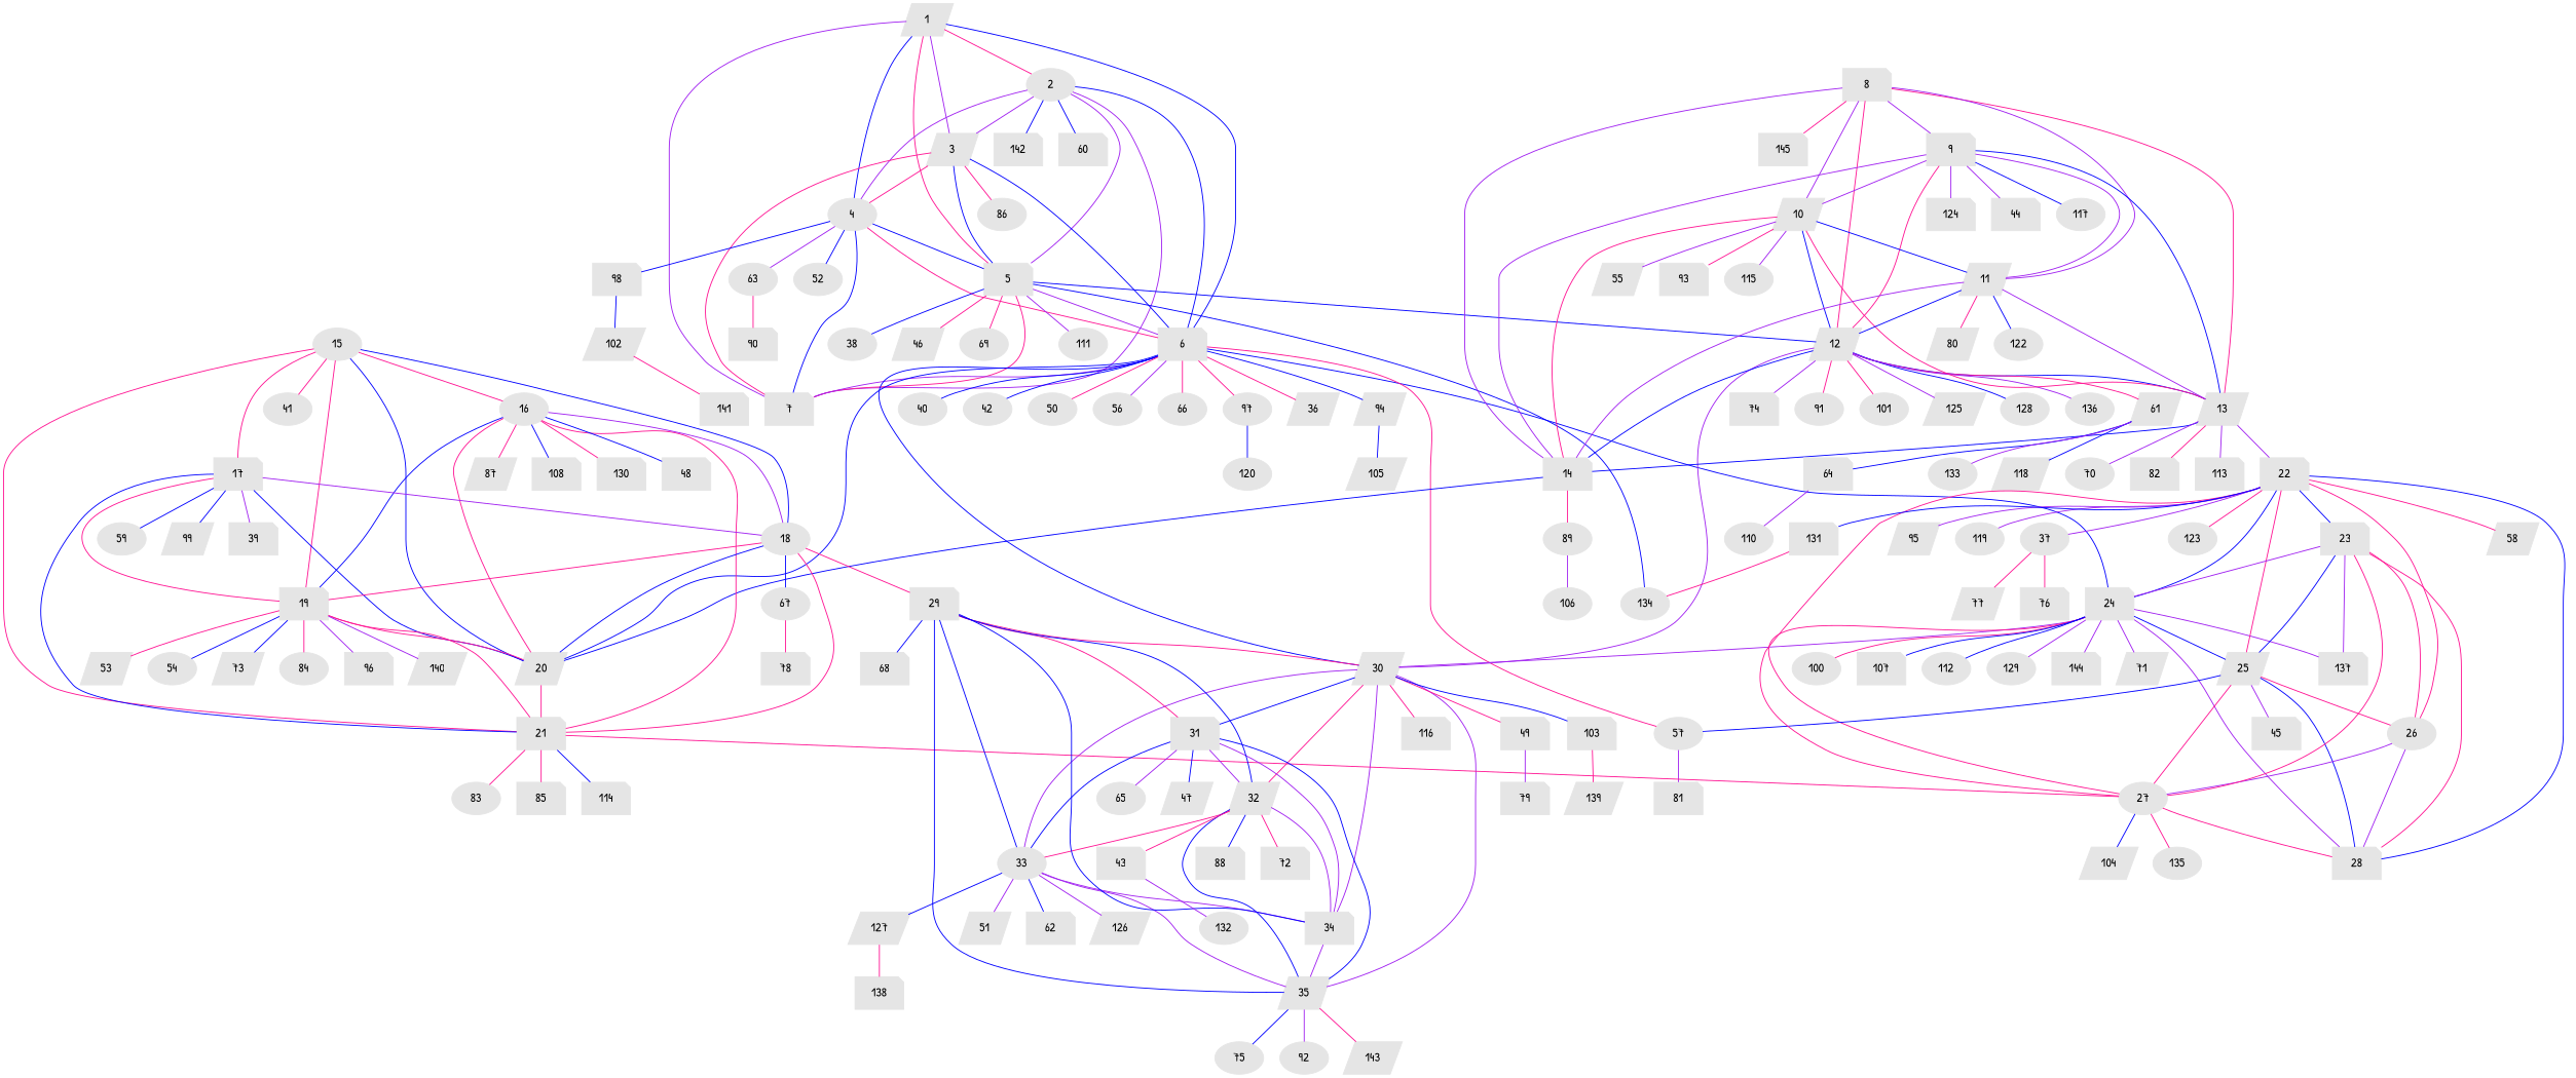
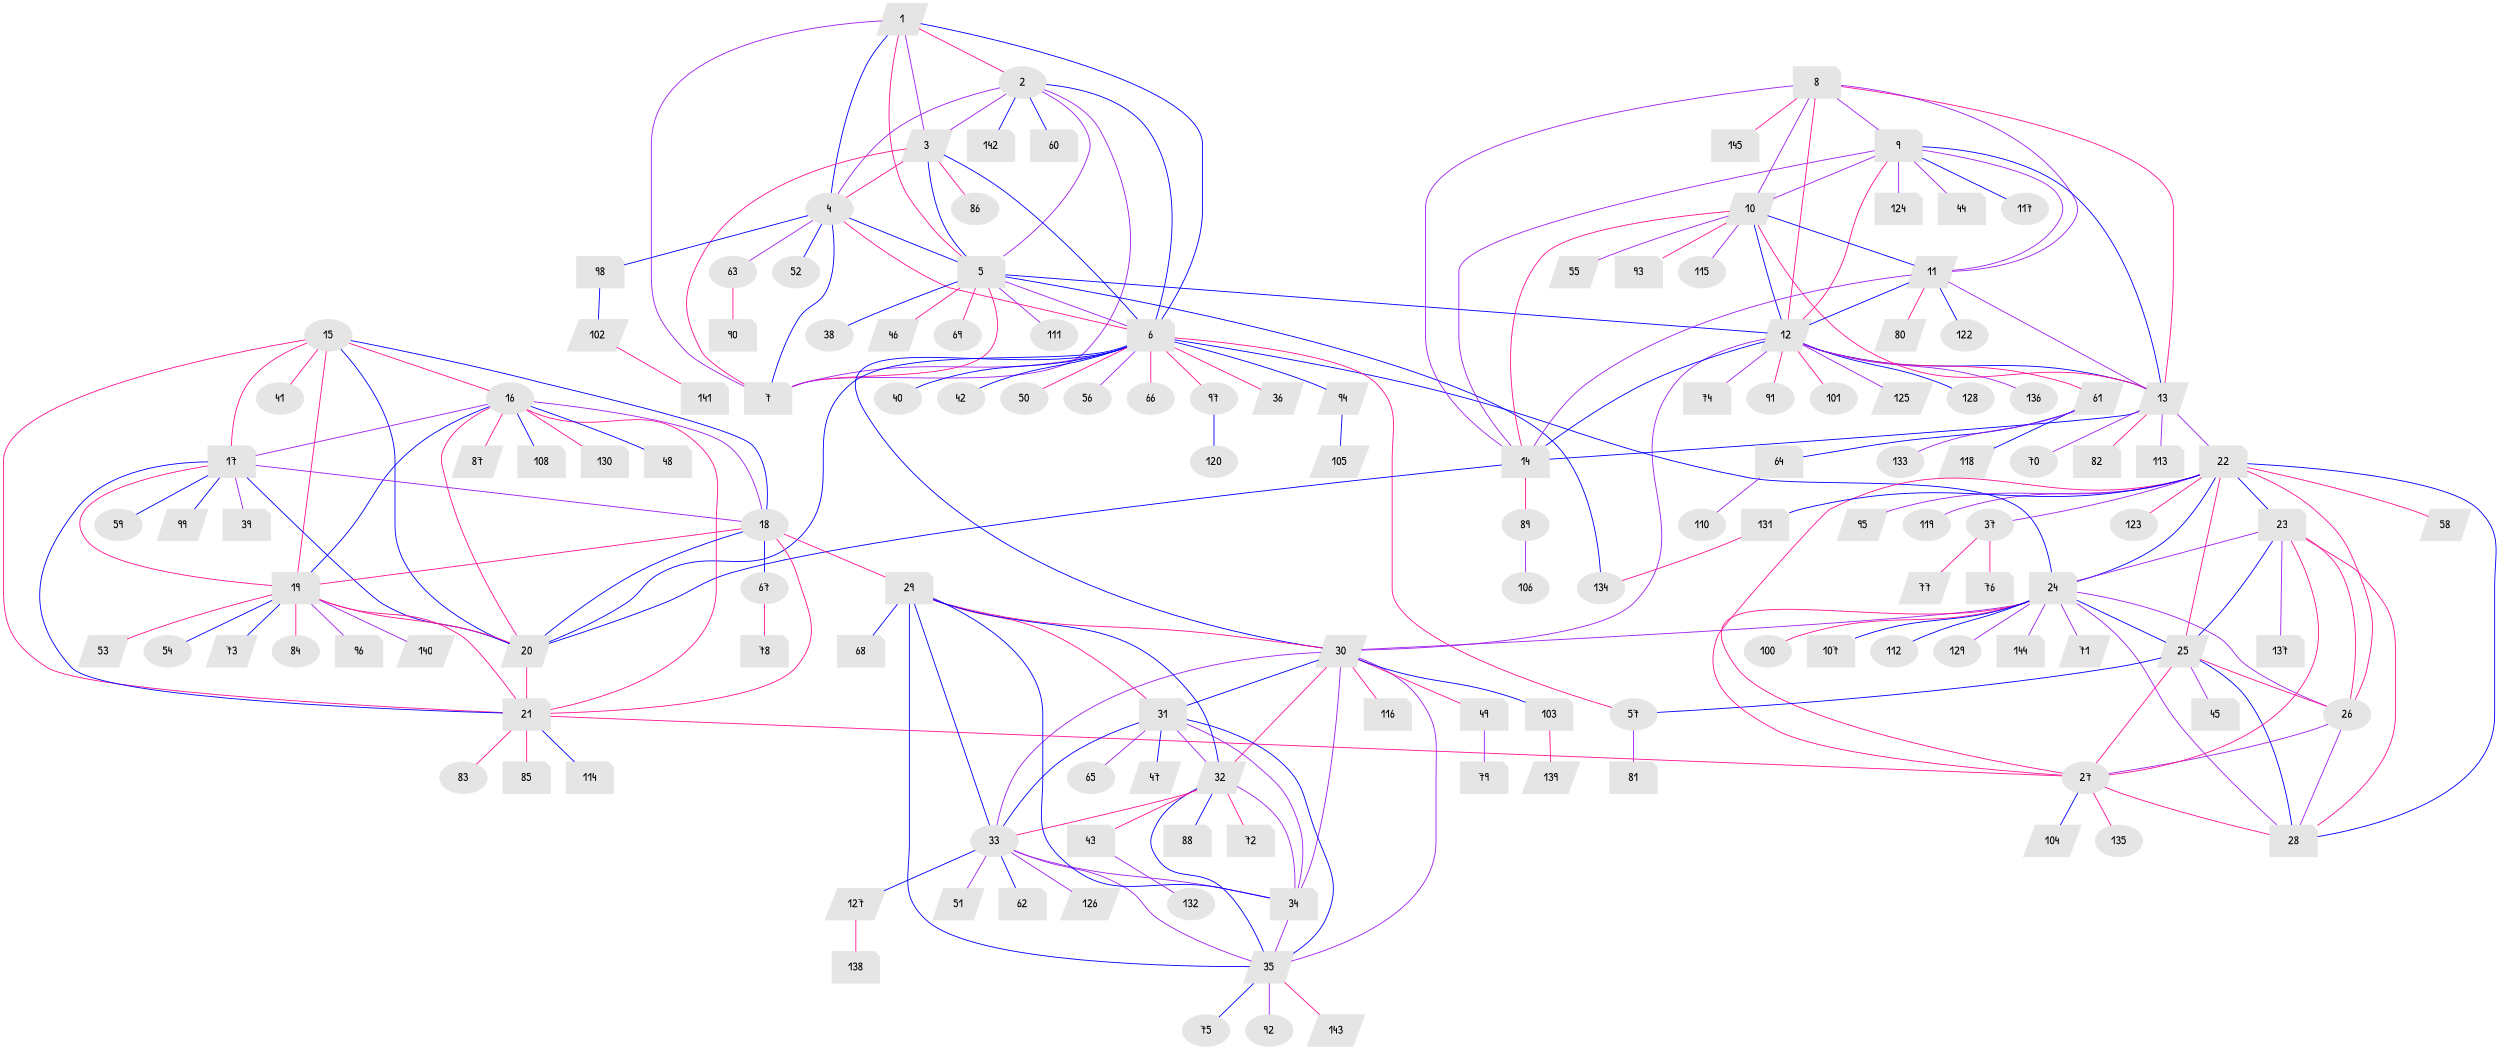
  graph {
    fontname="Patrick Hand"
    node [color=gray90 fontname="Patrick Hand" shape=note style=filled]
    edge [color=deeppink fontname="Patrick Hand"]
    1 [shape=parallelogram]
    2 [shape=ellipse]
    3 [shape=parallelogram]
    4 [shape=ellipse]
    5
    6
    7
    60
    142
    86 [shape=ellipse]
    52 [shape=ellipse]
    63 [shape=ellipse]
    98
    12 [shape=parallelogram]
    38 [shape=ellipse]
    46 [shape=parallelogram]
    69 [shape=ellipse]
    111 [shape=ellipse]
    134 [shape=ellipse]
    20 [shape=parallelogram]
    24
    30 [shape=parallelogram]
    36 [shape=parallelogram]
    40 [shape=ellipse]
    42 [shape=ellipse]
    50 [shape=ellipse]
    56 [shape=ellipse]
    57 [shape=ellipse]
    66 [shape=ellipse]
    94 [shape=parallelogram]
    97 [shape=ellipse]
    90
    102 [shape=parallelogram]
    13 [shape=parallelogram]
    14
    61 [shape=parallelogram]
    74
    91 [shape=ellipse]
    101 [shape=ellipse]
    125 [shape=parallelogram]
    128 [shape=ellipse]
    136 [shape=ellipse]
    21
    27 [shape=ellipse]
    25 [shape=parallelogram]
    26 [shape=ellipse]
    28
    71 [shape=parallelogram]
    100 [shape=ellipse]
    107
    112 [shape=ellipse]
    129 [shape=ellipse]
    144
    31
    32 [shape=parallelogram]
    33 [shape=ellipse]
    34
    35 [shape=parallelogram]
    49
    103
    116
    81
    105 [shape=parallelogram]
    120 [shape=ellipse]
    8
    9
    10 [shape=parallelogram]
    11 [shape=parallelogram]
    145
    44
    117 [shape=ellipse]
    124
    55 [shape=parallelogram]
    93
    115 [shape=ellipse]
    80 [shape=parallelogram]
    122 [shape=ellipse]
    22
    70 [shape=ellipse]
    82
    113
    89 [shape=ellipse]
    64
    118 [shape=parallelogram]
    133 [shape=ellipse]
    23
    37 [shape=ellipse]
    58 [shape=parallelogram]
    95 [shape=parallelogram]
    119 [shape=ellipse]
    123 [shape=ellipse]
    131
    106 [shape=ellipse]
    15 [shape=ellipse]
    16 [shape=ellipse]
    17
    18 [shape=ellipse]
    19
    41 [shape=ellipse]
    48
    87 [shape=parallelogram]
    108
    130
    39
    59 [shape=ellipse]
    99 [shape=parallelogram]
    29
    67 [shape=ellipse]
    53 [shape=parallelogram]
    54 [shape=ellipse]
    73 [shape=parallelogram]
    84 [shape=ellipse]
    96
    140 [shape=parallelogram]
    83 [shape=ellipse]
    85
    114
    68
    78
    104 [shape=parallelogram]
    135 [shape=ellipse]
    137
    45
    76
    77 [shape=parallelogram]
    47 [shape=parallelogram]
    65 [shape=ellipse]
    43
    72
    88
    51 [shape=parallelogram]
    62
    126 [shape=parallelogram]
    127 [shape=parallelogram]
    75 [shape=ellipse]
    92 [shape=ellipse]
    143 [shape=parallelogram]
    79
    139 [shape=parallelogram]
    132 [shape=ellipse]
    138
    110 [shape=ellipse]
    141
    1 -- 2
    1 -- 3 [color=purple]
    1 -- 4 [color=blue]
    1 -- 5
    1 -- 6 [color=blue]
    1 -- 7 [color=purple]
    2 -- 3 [color=purple]
    2 -- 4 [color=purple]
    2 -- 5 [color=purple]
    2 -- 6 [color=blue]
    2 -- 7 [color=purple]
    2 -- 60 [color=blue]
    2 -- 142 [color=blue]
    3 -- 4
    3 -- 5 [color=blue]
    3 -- 6 [color=blue]
    3 -- 7
    3 -- 86
    4 -- 5 [color=blue]
    4 -- 6
    4 -- 7 [color=blue]
    4 -- 52 [color=blue]
    4 -- 63 [color=purple]
    4 -- 98 [color=blue]
    5 -- 6 [color=purple]
    5 -- 7
    5 -- 12 [color=blue]
    5 -- 38 [color=blue]
    5 -- 46
    5 -- 69
    5 -- 111 [color=purple]
    5 -- 134 [color=blue]
    6 -- 7 [color=purple]
    6 -- 20 [color=blue]
    6 -- 24 [color=blue]
    6 -- 30 [color=blue]
    6 -- 36
    6 -- 40 [color=blue]
    6 -- 42 [color=blue]
    6 -- 50
    6 -- 56 [color=purple]
    6 -- 57
    6 -- 66
    6 -- 94 [color=blue]
    6 -- 97
    63 -- 90
    98 -- 102 [color=blue]
    12 -- 30 [color=purple]
    12 -- 13 [color=blue]
    12 -- 14 [color=blue]
    12 -- 61
    12 -- 74 [color=purple]
    12 -- 91
    12 -- 101
    12 -- 125 [color=purple]
    12 -- 128 [color=blue]
    12 -- 136 [color=purple]
    20 -- 21
    24 -- 30 [color=purple]
    24 -- 27
    24 -- 25 [color=blue]
-   24 -- 137 [color=purple]
+   24 -- 26 [color=purple]
    24 -- 28 [color=purple]
    24 -- 71 [color=purple]
    24 -- 100
    24 -- 107 [color=blue]
    24 -- 112 [color=blue]
    24 -- 129 [color=purple]
    24 -- 144 [color=purple]
    30 -- 31 [color=blue]
    30 -- 32
    30 -- 33 [color=purple]
    30 -- 34 [color=purple]
    30 -- 35 [color=purple]
    30 -- 49
    30 -- 103 [color=blue]
    30 -- 116
    57 -- 81 [color=purple]
    94 -- 105 [color=blue]
    97 -- 120 [color=blue]
    102 -- 141
    13 -- 14 [color=blue]
    13 -- 22 [color=purple]
    13 -- 70 [color=purple]
    13 -- 82
    13 -- 113 [color=purple]
    14 -- 20 [color=blue]
    14 -- 89
    61 -- 64 [color=blue]
    61 -- 118 [color=blue]
    61 -- 133 [color=purple]
    21 -- 27
    21 -- 83
    21 -- 85
    21 -- 114 [color=blue]
    27 -- 28
    27 -- 104 [color=blue]
    27 -- 135
    25 -- 57 [color=blue]
    25 -- 27
    25 -- 26
    25 -- 28 [color=blue]
    25 -- 45 [color=purple]
    26 -- 27 [color=purple]
    26 -- 28 [color=purple]
    31 -- 32 [color=purple]
    31 -- 33 [color=blue]
    31 -- 34 [color=purple]
    31 -- 35 [color=blue]
    31 -- 47 [color=blue]
    31 -- 65 [color=purple]
    32 -- 33
    32 -- 34 [color=purple]
    32 -- 35 [color=blue]
    32 -- 43
    32 -- 72
    32 -- 88 [color=blue]
    33 -- 34 [color=purple]
    33 -- 35 [color=purple]
    33 -- 51 [color=purple]
    33 -- 62 [color=blue]
    33 -- 126 [color=purple]
    33 -- 127 [color=blue]
    34 -- 35 [color=purple]
    35 -- 75 [color=blue]
    35 -- 92 [color=purple]
    35 -- 143
    49 -- 79 [color=purple]
    103 -- 139
    8 -- 12
    8 -- 13
    8 -- 14 [color=purple]
    8 -- 9 [color=purple]
    8 -- 10 [color=purple]
    8 -- 11 [color=purple]
    8 -- 145
    9 -- 12
    9 -- 13 [color=blue]
    9 -- 14 [color=purple]
    9 -- 10 [color=purple]
    9 -- 11 [color=purple]
    9 -- 44 [color=purple]
    9 -- 117 [color=blue]
    9 -- 124 [color=purple]
    10 -- 12 [color=blue]
    10 -- 13
    10 -- 14
    10 -- 11 [color=blue]
    10 -- 55 [color=purple]
    10 -- 93
    10 -- 115 [color=purple]
    11 -- 12 [color=blue]
    11 -- 13 [color=purple]
    11 -- 14 [color=purple]
    11 -- 80
    11 -- 122 [color=blue]
    22 -- 24 [color=blue]
    22 -- 27
    22 -- 25
    22 -- 26
    22 -- 28 [color=blue]
    22 -- 23 [color=blue]
    22 -- 37 [color=purple]
    22 -- 58
    22 -- 95 [color=purple]
    22 -- 119 [color=purple]
    22 -- 123
    22 -- 131 [color=blue]
    89 -- 106 [color=purple]
    64 -- 110 [color=purple]
    23 -- 24 [color=purple]
    23 -- 27
    23 -- 25 [color=blue]
    23 -- 26
    23 -- 28
    23 -- 137 [color=purple]
    37 -- 76
    37 -- 77
    131 -- 134
    15 -- 20 [color=blue]
    15 -- 21
    15 -- 16
    15 -- 17
    15 -- 18 [color=blue]
    15 -- 19
    15 -- 41
    16 -- 20
    16 -- 21
+   16 -- 17 [color=purple]
    16 -- 18 [color=purple]
    16 -- 19 [color=blue]
    16 -- 48 [color=blue]
    16 -- 87
    16 -- 108 [color=blue]
    16 -- 130
    17 -- 20 [color=blue]
    17 -- 21 [color=blue]
    17 -- 18 [color=purple]
    17 -- 19
    17 -- 39 [color=purple]
    17 -- 59 [color=blue]
    17 -- 99 [color=blue]
    18 -- 20 [color=blue]
    18 -- 21
    18 -- 19
    18 -- 29
    18 -- 67 [color=blue]
    19 -- 20
    19 -- 21
    19 -- 53
    19 -- 54 [color=blue]
    19 -- 73 [color=blue]
    19 -- 84
    19 -- 96 [color=purple]
    19 -- 140 [color=purple]
    29 -- 30
    29 -- 31
    29 -- 32 [color=blue]
    29 -- 33 [color=blue]
    29 -- 34 [color=blue]
    29 -- 35 [color=blue]
    29 -- 68 [color=blue]
    67 -- 78
    43 -- 132 [color=purple]
    127 -- 138
  }
